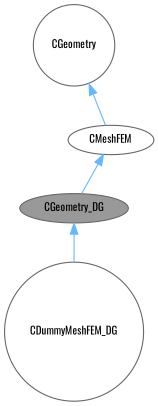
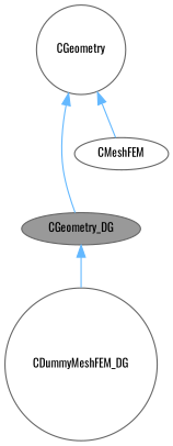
  digraph {
    fontname=Oswald
    node [color=gray40 fillcolor=white fontname=Oswald fontsize=10 shape=ellipse style=filled]
    edge [color=steelblue1 dir=back fontname=Oswald fontsize=10 labelfontname=Helvetica labelfontsize=10 style=solid]
    n1 [fillcolor=grey60 fontcolor=black height=0.2 label=CGeometry_DG width=0.4]
    n2 [height=0.2 label=CDummyMeshFEM_DG shape=circle width=0.4]
    n3 [height=0.2 label=CMeshFEM width=0.4]
    n4 [height=0.2 label=CGeometry shape=circle width=0.4]
    n1 -> n2
-   n3 -> n1
+   n4 -> n1
    n4 -> n3
  }
